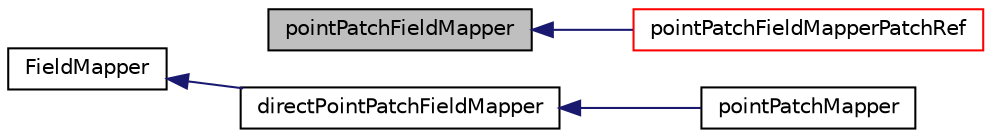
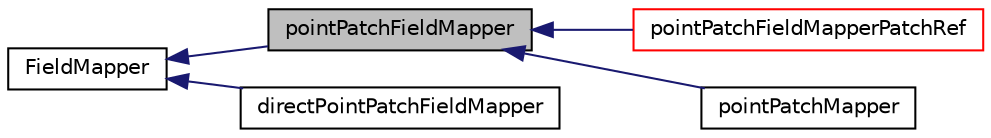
  digraph {
    rankdir=LR
    node [color=black fontname=Helvetica fontsize=10 shape=record]
    edge [color=midnightblue dir=back fontname=Helvetica fontsize=10 labelfontname=Helvetica labelfontsize=10 style=solid]
    n1 [fillcolor=grey75 fontcolor=black height=0.2 label=pointPatchFieldMapper style=filled width=0.4]
    n2 [color=red height=0.2 label=pointPatchFieldMapperPatchRef width=0.4]
    n3 [height=0.2 label=pointPatchMapper width=0.4]
    n4 [height=0.2 label=directPointPatchFieldMapper width=0.4]
    n5 [height=0.2 label=FieldMapper width=0.4]
    n1 -> n2
-   n4 -> n3
+   n1 -> n3
+   n5 -> n1
    n5 -> n4
  }
